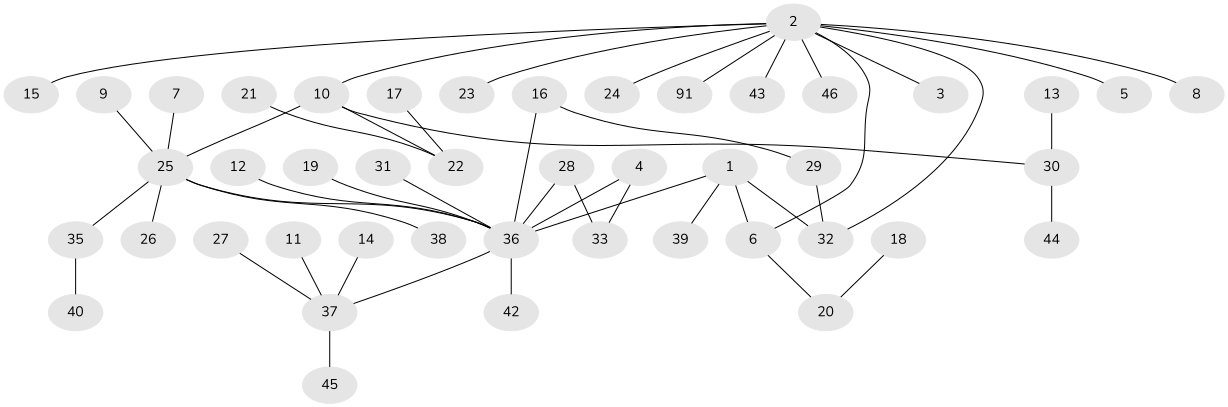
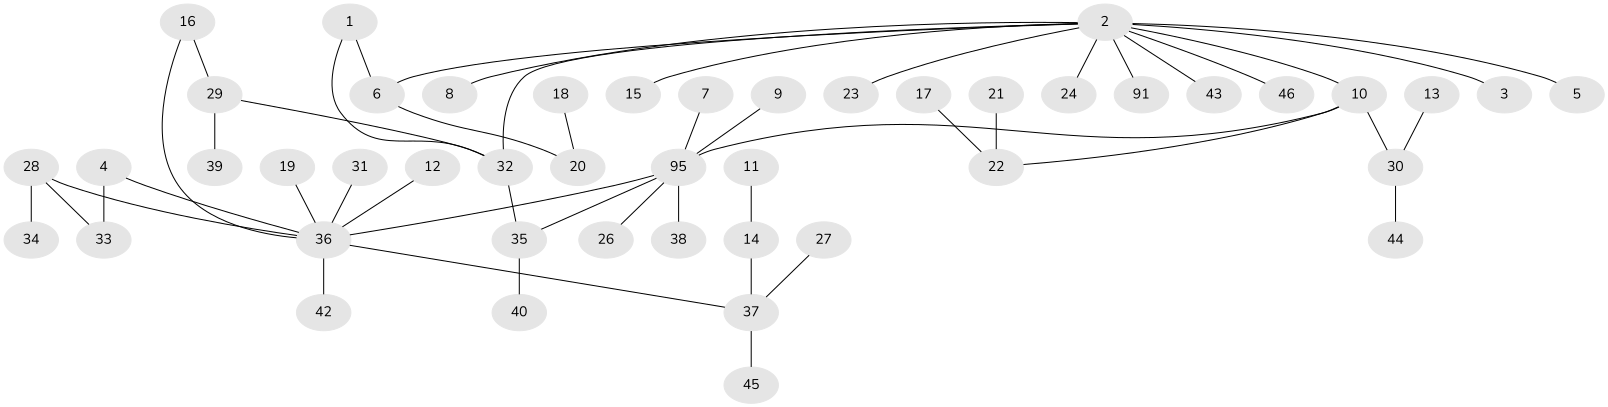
  graph {
    fontname=Nunito
    node [color=gray90 fontname=Nunito style=filled]
    edge [fontname=Nunito weight=1.0]
    1
    6
    32
    36
    20
    35
    37
    42
    2
    3
    5
    8
    10
    15
    23
    24
    n17 [label=91]
    43
    46
-   25
+   25 [label=95]
    22
    30
    4
    33
    7
    26
    38
    9
    44
    11
    45
    12
    13
    14
    16
    29
    39
    17
    18
    19
    21
    40
    27
    28
+   34
    31
    1 -- 6
    1 -- 32
-   1 -- 36
    6 -- 20
+   32 -- 35
    36 -- 37
    36 -- 42
    35 -- 40
    37 -- 45
    2 -- 6
    2 -- 32
    2 -- 3
    2 -- 5
    2 -- 8
    2 -- 10
    2 -- 15
    2 -- 23
    2 -- 24
    2 -- n17
    2 -- 43
    2 -- 46
    10 -- 25
    10 -- 22
    10 -- 30
    25 -- 36
    25 -- 35
    25 -- 26
    25 -- 38
    30 -- 44
    4 -- 36
    4 -- 33
    7 -- 25
    9 -- 25
-   11 -- 37
+   11 -- 14
    12 -- 36
    13 -- 30
    14 -- 37
    16 -- 36
    16 -- 29
    29 -- 32
-   1 -- 39
+   29 -- 39
    17 -- 22
    18 -- 20
    19 -- 36
    21 -- 22
    27 -- 37
    28 -- 36
    28 -- 33
+   28 -- 34
    31 -- 36
  }
